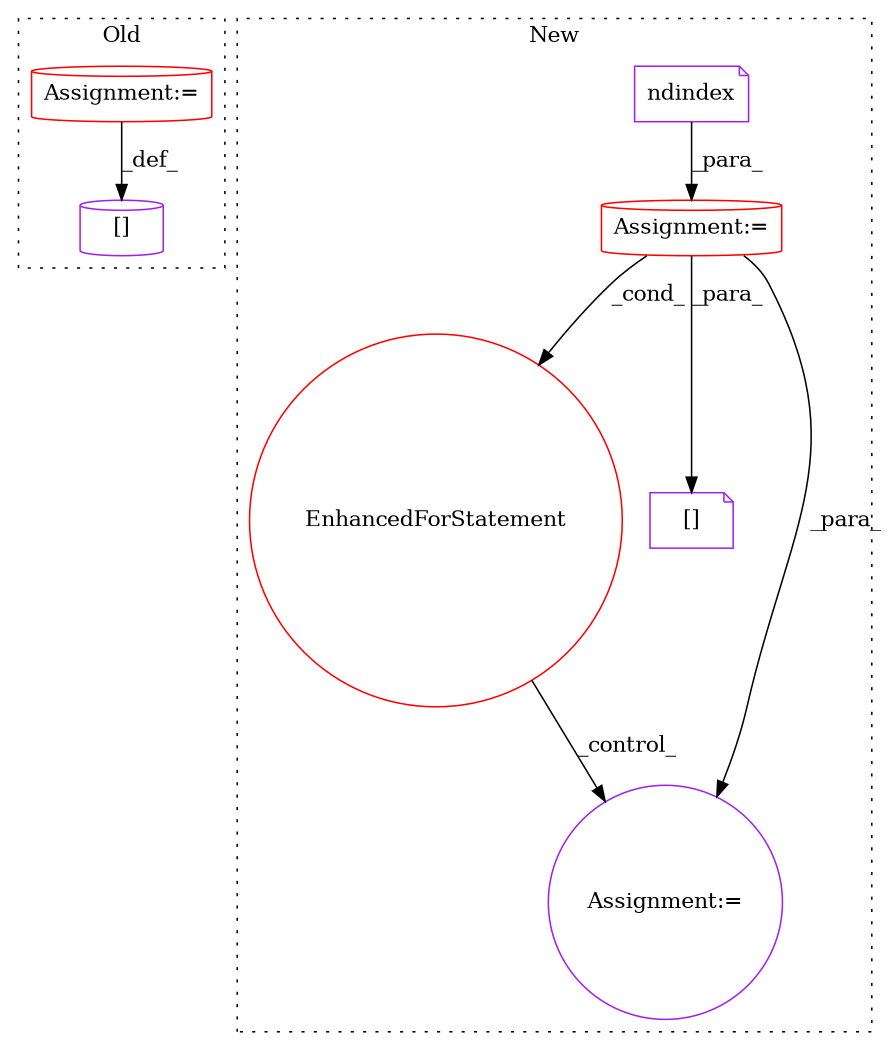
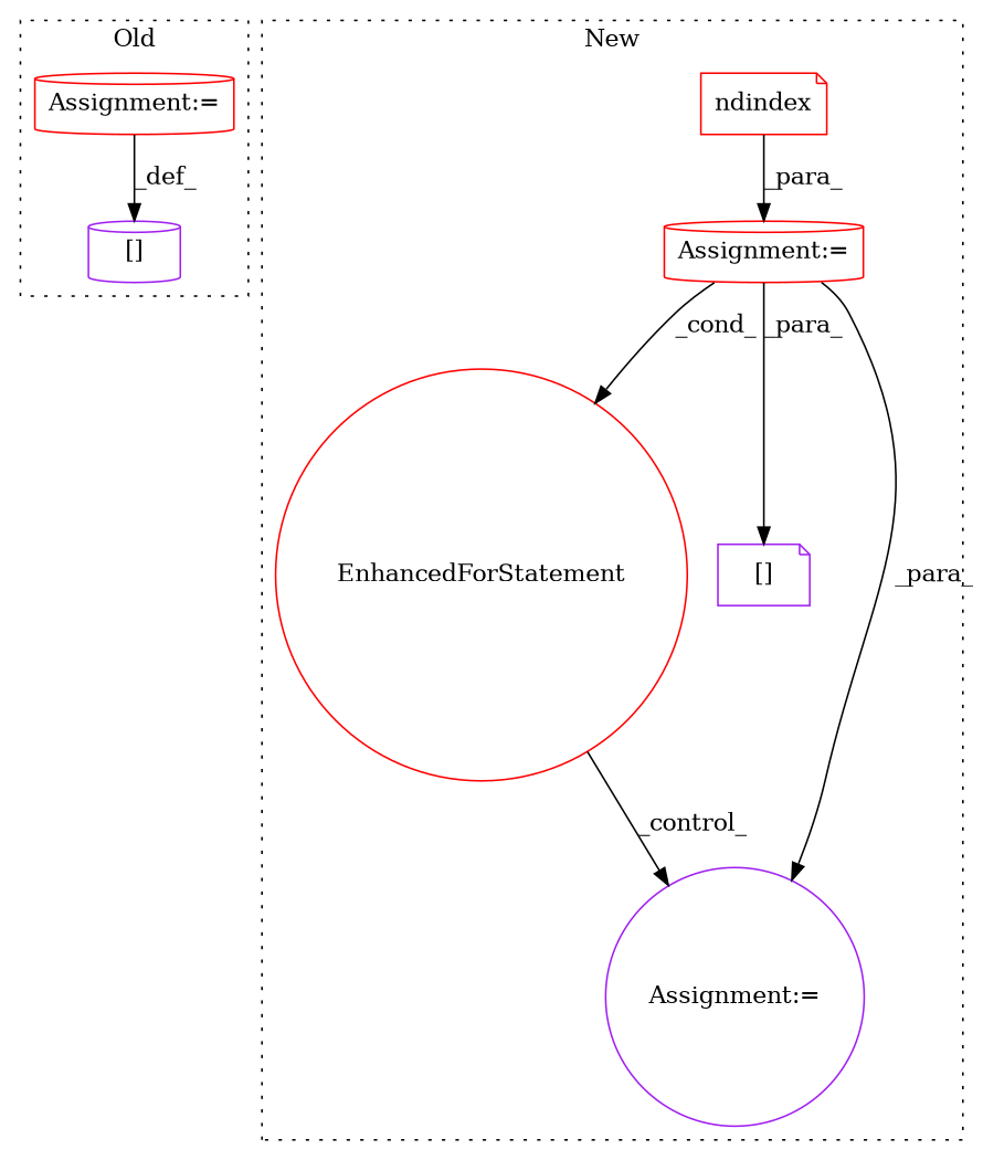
  digraph {
    node [a=7 l=1 s="773,863" shape=cylinder color=purple]
    n1 [a=2 l="7,1" label="[]" s="3381,3399"]
    n2 [label="Assignment:=" s=3400 color=red]
-   n3 [a=32 l="8,1" label=ndindex s="842,862" shape=note]
+   n3 [a=32 l="8,1" label=ndindex s="842,862" shape=note color=red]
    n4 [a=70 l="53,2" label=EnhancedForStatement shape=circle color=red]
    n5 [a=2 l="4,1" label="[]" s="895,902" shape=note]
    n6 [label="Assignment:=" s=884 shape=circle]
    n7 [l="53,2" label="Assignment:=" color=red]
    subgraph cluster_1 {
      label=Old
      style=dotted
      n1
      n2
    }
    subgraph cluster_2 {
      label=New
      style=dotted
      n3
      n4
      n5
      n6
      n7
    }
    n2 -> n1 [label=_def_]
    n3 -> n7 [label=_para_]
    n4 -> n6 [label=_control_]
    n7 -> n4 [label=_cond_]
    n7 -> n5 [label=_para_]
    n7 -> n6 [label=_para_]
  }
